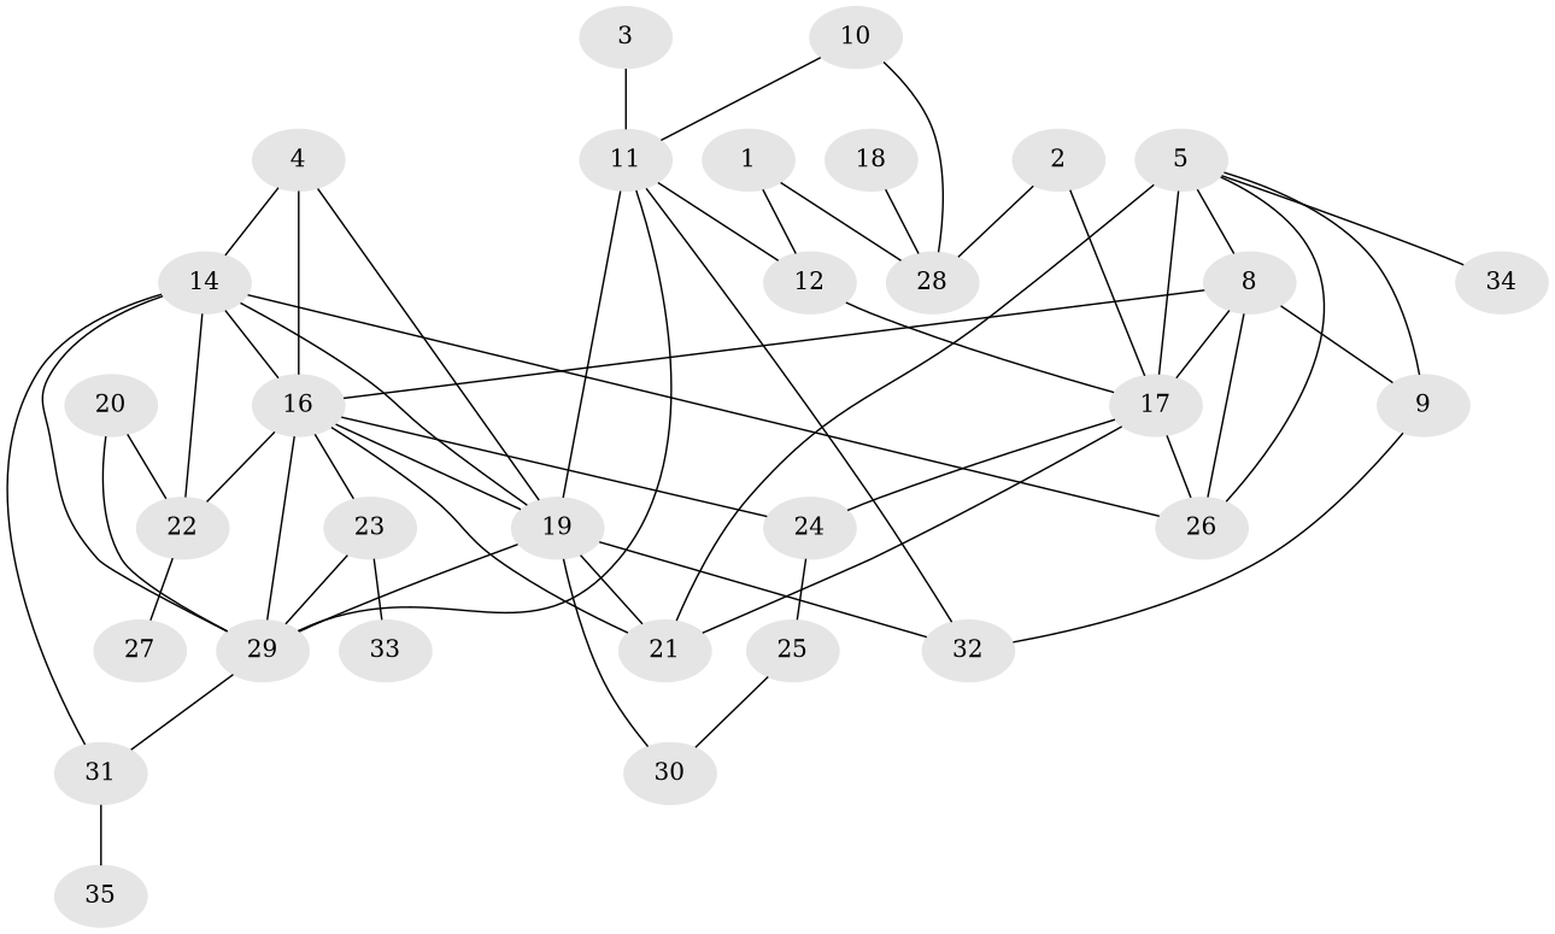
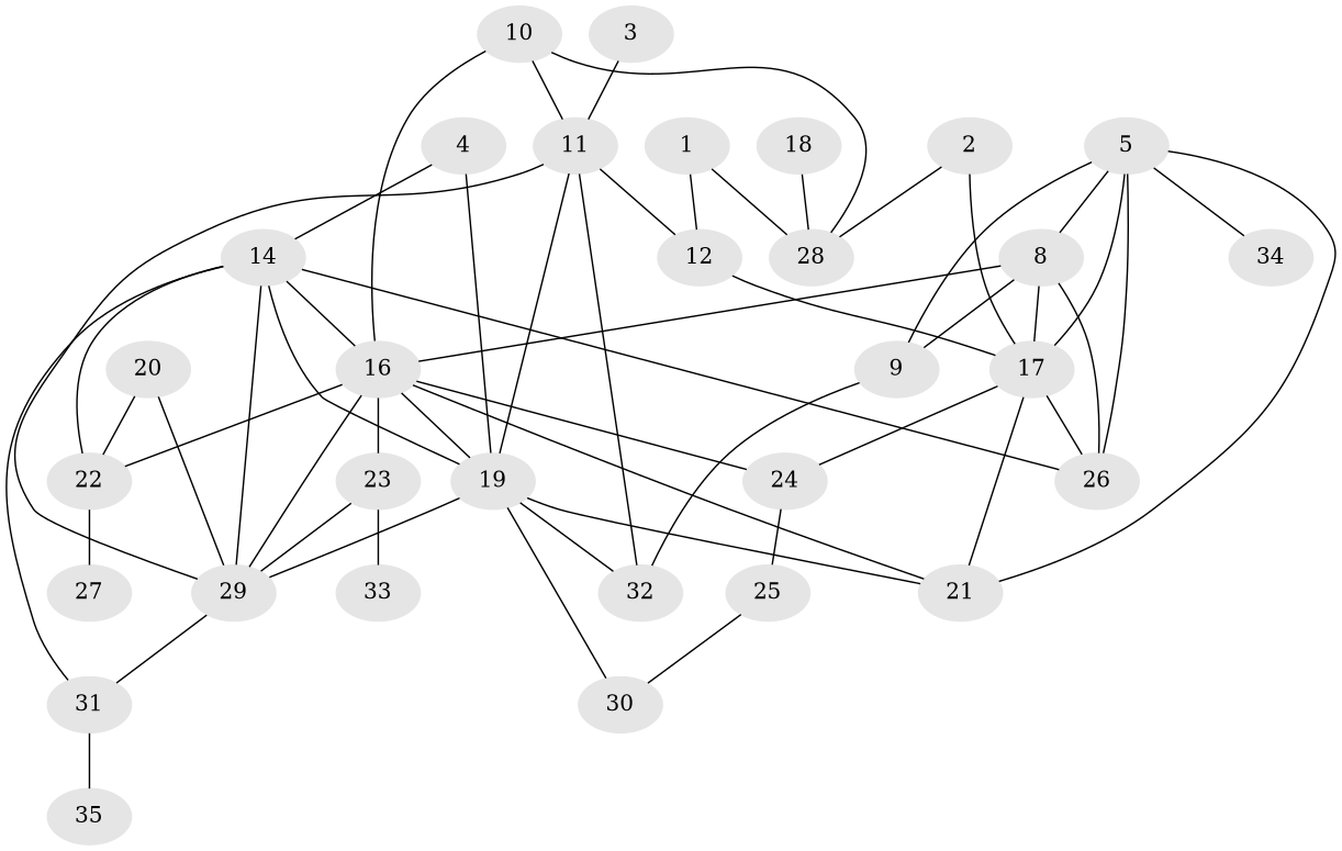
  graph {
    node [color=gray90 style=filled]
    edge [weight=1.0]
    1
    12
    28
    17
    2
    11
    19
    32
    29
    21
    26
    24
    3
    4
    14
    16
    22
    31
    30
    5
    8
    9
    34
    23
    10
    27
    35
    33
    25
    18
    20
    1 -- 12
    1 -- 28
    12 -- 17
    17 -- 21 [weight=2.0]
    17 -- 26
    17 -- 24
    2 -- 28
    2 -- 17
    11 -- 12
    11 -- 19
    11 -- 32
    11 -- 29
    19 -- 32
    19 -- 29
    19 -- 21
    19 -- 30
    29 -- 31
    24 -- 25
    3 -- 11
    4 -- 19
    4 -- 14
    14 -- 19
    14 -- 29 [weight=2.0]
    14 -- 26
    14 -- 16
    14 -- 22
    14 -- 31
    16 -- 19
    16 -- 29
    16 -- 21 [weight=2.0]
    16 -- 24
    16 -- 22
    16 -- 23
    22 -- 27
    31 -- 35
    5 -- 17 [weight=5.0]
    5 -- 21
    5 -- 26
    5 -- 8
    5 -- 9
    5 -- 34
    8 -- 17
    8 -- 26
    8 -- 16
    8 -- 9
    9 -- 32
    23 -- 29
    23 -- 33
    10 -- 28
    10 -- 11
-   4 -- 16
+   10 -- 16
    25 -- 30
    18 -- 28
    20 -- 29
    20 -- 22
  }
